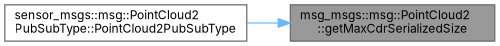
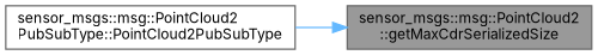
  digraph {
    rankdir=RL
    fontname=Inter
    node [fontname=Inter fontsize=10 shape=box style=filled]
-   n1 [color=gray40 fillcolor=grey60 fontcolor=black height=0.2 label="msg_msgs::msg::PointCloud2\l::getMaxCdrSerializedSize" width=0.4]
+   n1 [color=gray40 fillcolor=grey60 fontcolor=black height=0.2 label="sensor_msgs::msg::PointCloud2\l::getMaxCdrSerializedSize" width=0.4]
    n2 [color=grey40 fillcolor=white height=0.2 label="sensor_msgs::msg::PointCloud2\lPubSubType::PointCloud2PubSubType" width=0.4]
    n1 -> n2 [color=steelblue1 dir=back fontname=Inter fontsize=10 labelfontname=Helvetica labelfontsize=10 style=solid]
  }
